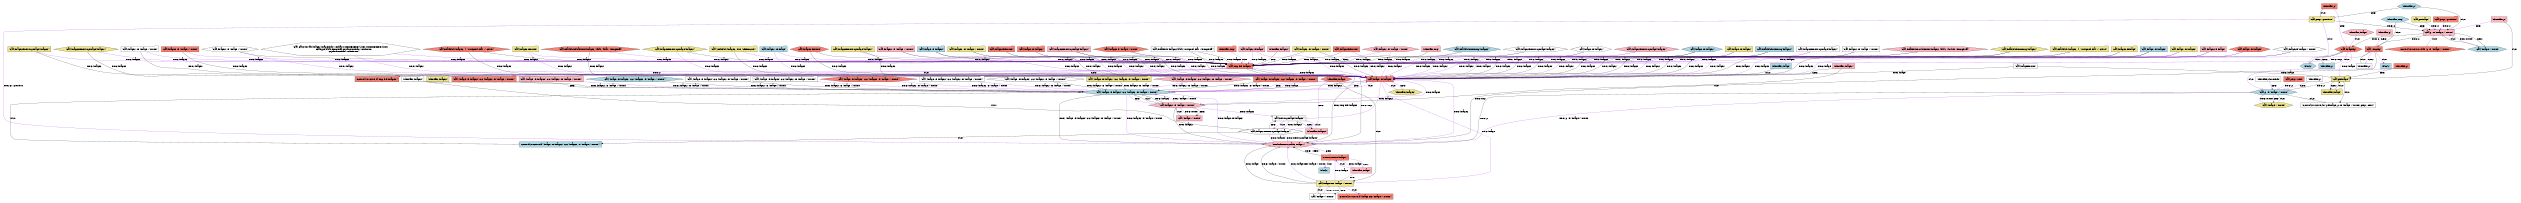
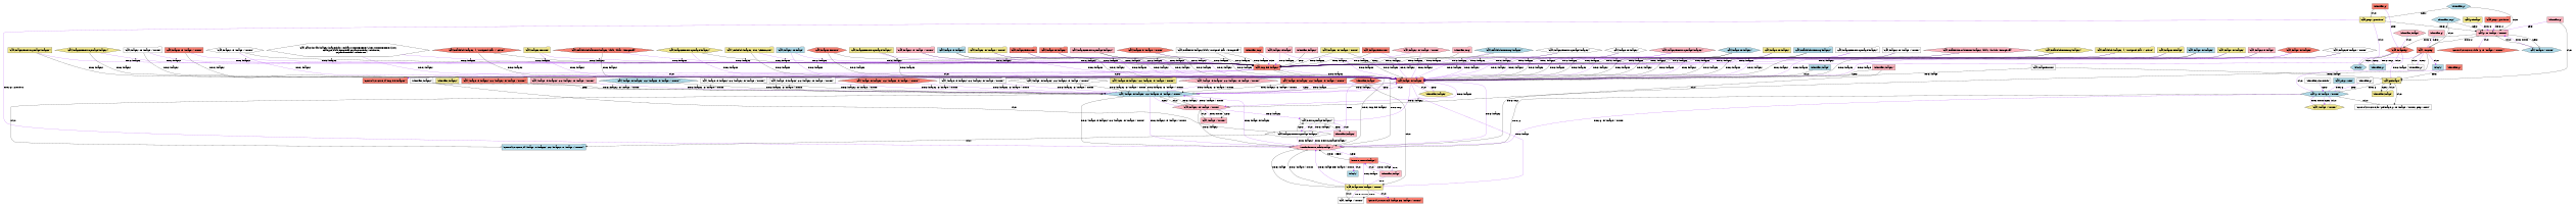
  digraph {
    node [fillcolor=salmon shape=hexagon style=filled]
    edge [arrowhead=odot color=purple]
    n1 [fillcolor=khaki label="(Call,p=p->previous)" shape=folder]
    n2 [fillcolor=lightpink label="(Call,p != (Image *) NULL)" shape=folder]
    n3 [fillcolor=lightblue label="(Block,)"]
    n4 [fillcolor=lightpink label="(MethodReturn,static Image *)"]
    n5 [label="(Call,*tmp=p)" shape=box]
    n6 [label="(Call,image=p)"]
    n7 [fillcolor=lightblue label="(Call,(Image *) NULL)"]
    n8 [label="(ControlStructure,while (p != (Image *) NULL))"]
    n9 [label="(Return,return(image);)" shape=box]
    n10 [label="(Call,tmp == image2)" shape=box]
    n11 [fillcolor=lightblue label="(Block,)" shape=box]
    n12 [fillcolor=white label="(Identifier,p)" shape=box]
    n13 [label="(Call,image != image2)" shape=folder]
    n14 [fillcolor=khaki label="(Call,p=image)" shape=folder]
    n15 [fillcolor=lightblue label="(Identifier,p)" shape=folder]
    n16 [fillcolor=khaki label="(Identifier,image2)" shape=folder]
    n17 [label="(ControlStructure,if (tmp == image2))" shape=folder]
    n18 [fillcolor=lightblue label="(Call,(image != image2) && (image2 != (Image *) NULL))"]
    n19 [fillcolor=lightpink label="(Call,image2 != (Image *) NULL)"]
    n20 [fillcolor=white label="(Call,DestroyImage(image2))" shape=box]
    n21 [fillcolor=khaki label="(Call,image == (Image *) NULL)" shape=box]
    n22 [fillcolor=khaki label="(Identifier,image2)"]
    n23 [fillcolor=lightblue label="(ControlStructure,if ((image != image2) && (image2 != (Image *) NULL)))" shape=folder]
    n24 [fillcolor=lightpink label="(Call,(Image *) NULL)" shape=box]
    n25 [fillcolor=white label="(Call,image2=DestroyImage(image2))"]
    n26 [fillcolor=lightpink label="(Identifier,image2)" shape=box]
    n27 [fillcolor=white label="(Call,(Image *) NULL)" shape=box]
    n28 [label="(ControlStructure,if (image == (Image *) NULL))" shape=box]
    n29 [fillcolor=lightblue label="(Block,)" shape=folder]
    n30 [fillcolor=lightpink label="(Identifier,image)" shape=folder]
    n31 [fillcolor=lightblue label="(Call,p != (Image *) NULL)"]
    n32 [fillcolor=khaki label="(Identifier,image)" shape=folder]
    n33 [fillcolor=white label="(ControlStructure,for (p=image; p != (Image *) NULL; p=p->next))" shape=box]
    n34 [fillcolor=khaki label="(Call,(Image *) NULL)"]
    n35 [fillcolor=lightpink label="(Call,image2 = image)" shape=box]
    n36 [fillcolor=white label="(Call,ReadBlob(image2,ldblk,(unsigned char *)BImgBuff))" shape=box]
    n37 [label="(Call,(image != image2) && (image2 != (Image *) NULL))" shape=folder]
    n38 [fillcolor=lightpink label="(Call,(image != image2) && (image2 != (Image *) NULL))" shape=folder]
    n39 [fillcolor=white label="(Call,image2=DestroyImage(image2))"]
    n40 [fillcolor=white label="(Call,image=NULL)" shape=box]
    n41 [fillcolor=white label="(Call,image != image2)"]
    n42 [fillcolor=khaki label="(Call,image != image2)" shape=box]
    n43 [fillcolor=lightblue label="(Call,ReadBlobXXXLong(image2))" shape=folder]
    n44 [fillcolor=lightblue label="(Identifier,image)" shape=box]
    n45 [label="(Call,image != image2)"]
    n46 [fillcolor=white label="(Call,image2=(Image *) NULL)"]
    n47 [label="(Call,image != image2)" shape=folder]
    n48 [label="(Identifier,p)" shape=box]
    n49 [label="(Identifier,tmp)" shape=folder]
    n50 [fillcolor=lightblue label="(Call,(image != image2) && (image2 != (Image *) NULL))"]
    n51 [fillcolor=lightpink label="(Identifier,image)"]
    n52 [fillcolor=khaki label="(Call,image2=DestroyImage(image2))" shape=box]
    n53 [fillcolor=khaki label="(Call,image2=DestroyImage(image2))"]
    n54 [fillcolor=white label="(Call,image2 != (Image *) NULL)" shape=folder]
    n55 [fillcolor=lightpink label="(Identifier,image2)" shape=box]
    n56 [label="(Call,image2 != (Image *) NULL)" shape=box]
    n57 [fillcolor=lightblue label="(Identifier,p)"]
    n58 [fillcolor=white label="(Call,image2 != (Image *) NULL)"]
    n59 [fillcolor=white label="(Call,CalcMinMax(image2,image_info->endian,MATLAB_HDR.SizeX,MATLAB_HDR.SizeY,\n          CellType,ldblk,BImgBuff,&quantum_info->minimum,\n          &quantum_info->maximum))"]
    n60 [label="(Call,ReadBlob(image2, 4, (unsigned char *) &size))"]
    n61 [fillcolor=khaki label="(Call,image2!=NULL)" shape=folder]
    n62 [label="(Call,ReadBlobFloatsXXX(image2, ldblk, (float *)BImgBuff))"]
    n63 [fillcolor=khaki label="(Call,image2=DestroyImage(image2))"]
    n64 [fillcolor=khaki label="(Call,SeekBlob(image2, size, SEEK_CUR))" shape=folder]
    n65 [fillcolor=lightblue label="(Call,image2 != image)" shape=folder]
    n66 [fillcolor=lightblue label="(Identifier,tmp)"]
    n67 [fillcolor=white label="(Identifier,clone_info)" shape=box]
    n68 [fillcolor=lightpink label="(Identifier,image2)" shape=box]
    n69 [label="(Call,image2!=NULL)"]
    n70 [fillcolor=khaki label="(Call,image2=DestroyImage(image2))" shape=box]
    n71 [fillcolor=lightpink label="(Call,image2 != (Image *) NULL)" shape=folder]
    n72 [fillcolor=lightpink label="(Identifier,p)" shape=box]
    n73 [fillcolor=lightblue label="(Call,image != image2)" shape=folder]
    n74 [fillcolor=khaki label="(Call,image2 != (Image *) NULL)" shape=folder]
-   n75 [label="(Call,p=p->next)" shape=box]
+   n75 [fillcolor=lightblue label="(Call,p=p->next)" shape=box]
    n76 [label="(Identifier,p)" shape=box]
    n77 [fillcolor=khaki label="(Call,p=image)" shape=box]
    n78 [label="(Call,image2==NULL)" shape=folder]
    n79 [fillcolor=lightpink label="(Call,image2=DestroyImage(image2))" shape=box]
    n80 [label="(Call,image2 = (Image *) NULL)"]
    n81 [fillcolor=lightpink label="(Call,image2!=image)" shape=folder]
    n82 [fillcolor=white label="(Call,(image != image2) && (image2 != (Image *) NULL))" shape=folder]
    n83 [fillcolor=khaki label="(Call,image2 != (Image *) NULL)" shape=box]
    n84 [fillcolor=white label="(Identifier,image2)" shape=folder]
    n85 [label="(Call,image2==NULL)" shape=box]
    n86 [fillcolor=lightpink label="(Call,image2 != (Image *) NULL)"]
    n87 [fillcolor=lightblue label="(Call,ReadBlobXXXLong(image2))"]
    n88 [fillcolor=lightpink label="(Call,image2=DestroyImage(image2))"]
    n89 [fillcolor=white label="(Call,(image != image2) && (image2 != (Image *) NULL))" shape=folder]
    n90 [label="(Call,(image != image2) && (image2 != (Image *) NULL))"]
    n91 [fillcolor=lightblue label="(Call,image != image2)"]
    n92 [fillcolor=white label="(Call,image2=DestroyImage(image2))" shape=folder]
    n93 [fillcolor=white label="(Call,image2 != (Image *) NULL)" shape=box]
    n94 [label="(Identifier,image)"]
    n95 [fillcolor=lightpink label="(Call,ReadBlobDoublesXXX(image2, ldblk, (double *)BImgBuff))"]
    n96 [fillcolor=white label="(Identifier,p)" shape=folder]
    n97 [fillcolor=lightpink label="(Identifier,p)" shape=box]
    n98 [fillcolor=khaki label="(Call,ReadBlobXXXLong(image2))"]
    n99 [fillcolor=white label="(Call,(image != image2) && (image2 != (Image *) NULL))" shape=folder]
    n100 [label="(Call,p=p->previous)" shape=folder]
    n101 [fillcolor=white label="(Call,(image != image2) && (image2 != (Image *) NULL))"]
    n102 [fillcolor=khaki label="(Call,(image != image2) && (image2 != (Image *) NULL))" shape=folder]
    n103 [fillcolor=lightpink label="(Call,(image != image2) && (image2 != (Image *) NULL))"]
    n104 [fillcolor=lightpink label="(Identifier,tmp)" shape=folder]
    n105 [fillcolor=khaki label="(Call,ReadBlob(image2, 4, (unsigned char *) &size))" shape=folder]
    n106 [fillcolor=khaki label="(Call,image2!=image)" shape=folder]
    n107 [fillcolor=lightblue label="(Call,image != image2)" shape=box]
    n108 [label="(Call,(image != image2) && (image2 != (Image *) NULL))" shape=box]
    n109 [fillcolor=khaki label="(Call,image != image2)" shape=box]
    n1 -> n2 [arrowhead=dot color=black label="DDG: p"]
    n1 -> n3 [label="AST: "]
    n1 -> n4 [label="DDG: p->previous"]
    n2 -> n5 [color=black label="DDG: p"]
    n2 -> n6 [arrowhead=dot color=black label="DDG: p"]
    n2 -> n7 [color=black label="CFG: "]
    n2 -> n8 [label="AST: "]
    n4 -> n9 [label="CFG: "]
    n5 -> n4 [color=black label="DDG: tmp"]
    n5 -> n10 [arrowhead=dot label="DDG: tmp"]
    n5 -> n11 [arrowhead=dot label="AST: "]
    n5 -> n12 [label="CFG: "]
    n6 -> n3 [color=black label="AST: "]
    n6 -> n13 [label="DDG: image"]
    n6 -> n14 [label="DDG: image"]
    n6 -> n15 [color=black label="CFG: "]
    n7 -> n2 [color=black label="AST: "]
    n7 -> n2 [arrowhead=dot label="DDG: NULL"]
    n9 -> n4 [arrowhead=dot color=black label="DDG: <RET>"]
    n9 -> n29 [arrowhead=dot label="AST: "]
    n9 -> n30 [label="CFG: "]
    n10 -> n4 [arrowhead=dot color=black label="DDG: tmp"]
    n10 -> n4 [color=black label="DDG: tmp == image2"]
    n10 -> n13 [label="DDG: image2"]
    n10 -> n16 [label="CFG: "]
-   n10 -> n17 [arrowhead=dot label="DDG: p"]
+   n10 -> n17 [arrowhead=dot label="AST: "]
    n12 -> n5 [color=black label="AST: "]
    n13 -> n4 [arrowhead=dot label="DDG: image2"]
    n13 -> n18 [label="AST: "]
    n13 -> n18 [label="DDG: image"]
    n13 -> n18 [color=black label="DDG: image2"]
    n13 -> n19 [arrowhead=dot label="DDG: image2"]
    n13 -> n20 [label="DDG: image2"]
    n13 -> n21 [label="DDG: image"]
    n13 -> n22 [label="CFG: "]
    n14 -> n31 [color=black label="DDG: p"]
    n14 -> n32 [arrowhead=dot color=black label="CFG: "]
    n14 -> n33 [arrowhead=dot color=black label="AST: "]
    n15 -> n6 [label="AST: "]
    n16 -> n10 [label="AST: "]
    n18 -> n4 [label="DDG: image2 != (Image *) NULL"]
    n18 -> n4 [label="DDG: image != image2"]
    n18 -> n4 [color=black label="DDG: (image != image2) && (image2 != (Image *) NULL)"]
    n18 -> n13 [arrowhead=dot label="CFG: "]
    n18 -> n19 [label="CFG: "]
    n18 -> n23 [color=black label="AST: "]
    n19 -> n4 [color=black label="DDG: image2"]
    n19 -> n18 [color=black label="AST: "]
    n19 -> n18 [color=black label="DDG: image2"]
    n19 -> n18 [arrowhead=dot label="DDG: (Image *) NULL"]
    n19 -> n20 [arrowhead=dot label="DDG: image2"]
    n19 -> n24 [arrowhead=dot color=black label="CFG: "]
    n20 -> n25 [arrowhead=dot label="AST: "]
    n20 -> n25 [label="DDG: image2"]
    n20 -> n26 [arrowhead=dot color=black label="CFG: "]
    n21 -> n4 [color=black label="DDG: image"]
    n21 -> n4 [color=black label="DDG: (Image *) NULL"]
    n21 -> n4 [arrowhead=dot label="DDG: image == (Image *) NULL"]
    n21 -> n9 [label="DDG: image"]
    n21 -> n27 [arrowhead=dot color=black label="CFG: "]
    n21 -> n28 [arrowhead=dot label="AST: "]
    n22 -> n13 [label="AST: "]
    n24 -> n19 [color=black label="AST: "]
    n24 -> n19 [label="DDG: NULL"]
    n25 -> n4 [label="DDG: image2"]
    n25 -> n4 [label="DDG: DestroyImage(image2)"]
    n25 -> n20 [arrowhead=dot color=black label="CFG: "]
    n25 -> n23 [arrowhead=dot color=black label="AST: "]
    n26 -> n20 [label="AST: "]
    n27 -> n21 [color=black label="AST: "]
    n27 -> n21 [label="DDG: NULL"]
    n30 -> n9 [arrowhead=dot label="AST: "]
    n30 -> n9 [label="DDG: image"]
    n30 -> n21 [label="CFG: "]
    n31 -> n4 [color=black label="DDG: p"]
    n31 -> n4 [label="DDG: p != (Image *) NULL"]
    n31 -> n33 [color=black label="AST: "]
    n31 -> n34 [arrowhead=dot label="CFG: "]
    n32 -> n14 [arrowhead=dot color=black label="AST: "]
    n34 -> n31 [label="AST: "]
    n34 -> n31 [label="DDG: NULL"]
    n35 -> n10 [arrowhead=dot label="DDG: image2"]
    n35 -> n13 [arrowhead=dot color=black label="DDG: image2"]
    n36 -> n10 [color=black label="DDG: image2"]
    n36 -> n13 [arrowhead=dot color=black label="DDG: image2"]
    n37 -> n18 [color=black label="DDG: image2 != (Image *) NULL"]
    n38 -> n18 [label="DDG: image2 != (Image *) NULL"]
    n39 -> n10 [color=black label="DDG: image2"]
    n39 -> n13 [arrowhead=dot label="DDG: image2"]
    n40 -> n13 [color=black label="DDG: image"]
    n40 -> n14 [color=black label="DDG: image"]
    n41 -> n10 [color=black label="DDG: image2"]
    n41 -> n13 [label="DDG: image2"]
    n42 -> n10 [label="DDG: image2"]
    n42 -> n13 [color=black label="DDG: image2"]
    n43 -> n10 [color=black label="DDG: image2"]
    n43 -> n13 [arrowhead=dot color=black label="DDG: image2"]
    n44 -> n13 [arrowhead=dot color=black label="AST: "]
    n45 -> n10 [arrowhead=dot label="DDG: image2"]
    n45 -> n13 [arrowhead=dot label="DDG: image2"]
    n46 -> n10 [label="DDG: image2"]
    n46 -> n13 [color=black label="DDG: image2"]
    n47 -> n10 [arrowhead=dot color=black label="DDG: image2"]
    n47 -> n13 [arrowhead=dot label="DDG: image2"]
    n48 -> n14 [arrowhead=dot color=black label="CFG: "]
    n48 -> n31 [label="AST: "]
    n49 -> n10 [arrowhead=dot label="AST: "]
    n50 -> n18 [color=black label="DDG: image2 != (Image *) NULL"]
    n51 -> n6 [label="AST: "]
    n52 -> n10 [label="DDG: image2"]
    n52 -> n13 [color=black label="DDG: image2"]
    n53 -> n10 [label="DDG: image2"]
    n53 -> n13 [color=black label="DDG: image2"]
    n54 -> n10 [arrowhead=dot label="DDG: image2"]
    n54 -> n13 [color=black label="DDG: image2"]
    n55 -> n13 [arrowhead=dot color=black label="CFG: "]
    n55 -> n19 [color=black label="AST: "]
    n56 -> n10 [arrowhead=dot label="DDG: image2"]
    n56 -> n13 [color=black label="DDG: image2"]
    n57 -> n1 [color=black label="CFG: "]
    n57 -> n2 [arrowhead=dot color=black label="AST: "]
    n58 -> n10 [color=black label="DDG: image2"]
    n58 -> n13 [label="DDG: image2"]
    n59 -> n10 [label="DDG: image2"]
    n59 -> n13 [arrowhead=dot label="DDG: image2"]
    n60 -> n10 [color=black label="DDG: image2"]
    n60 -> n13 [arrowhead=dot color=black label="DDG: image2"]
    n61 -> n10 [arrowhead=dot label="DDG: image2"]
    n61 -> n13 [label="DDG: image2"]
    n62 -> n10 [arrowhead=dot label="DDG: image2"]
    n62 -> n13 [arrowhead=dot color=black label="DDG: image2"]
    n63 -> n10 [color=black label="DDG: image2"]
    n63 -> n13 [arrowhead=dot label="DDG: image2"]
    n64 -> n10 [arrowhead=dot label="DDG: image2"]
    n64 -> n13 [color=black label="DDG: image2"]
    n65 -> n10 [arrowhead=dot label="DDG: image2"]
    n65 -> n13 [arrowhead=dot label="DDG: image2"]
    n66 -> n2 [arrowhead=dot color=black label="CFG: "]
    n66 -> n5 [color=black label="AST: "]
    n67 -> n31 [arrowhead=dot label="CFG: "]
    n68 -> n10 [arrowhead=dot color=black label="CFG: "]
    n69 -> n10 [color=black label="DDG: image2"]
    n69 -> n13 [arrowhead=dot color=black label="DDG: image2"]
    n70 -> n10 [arrowhead=dot label="DDG: image2"]
    n70 -> n13 [arrowhead=dot color=black label="DDG: image2"]
    n71 -> n10 [color=black label="DDG: image2"]
    n71 -> n13 [arrowhead=dot label="DDG: image2"]
    n72 -> n2 [label="CFG: "]
    n72 -> n14 [arrowhead=dot color=black label="AST: "]
    n73 -> n10 [color=black label="DDG: image2"]
    n73 -> n13 [color=black label="DDG: image2"]
    n74 -> n10 [color=black label="DDG: image2"]
    n74 -> n13 [label="DDG: image2"]
    n75 -> n31 [label="DDG: p"]
    n76 -> n1 [color=black label="AST: "]
    n76 -> n6 [label="CFG: "]
    n77 -> n2 [arrowhead=dot label="DDG: p"]
    n78 -> n10 [arrowhead=dot color=black label="DDG: image2"]
    n78 -> n13 [arrowhead=dot label="DDG: image2"]
    n79 -> n10 [color=black label="DDG: image2"]
    n79 -> n13 [color=black label="DDG: image2"]
    n80 -> n10 [arrowhead=dot color=black label="DDG: image2"]
    n80 -> n13 [label="DDG: image2"]
    n81 -> n10 [arrowhead=dot label="DDG: image2"]
    n81 -> n13 [label="DDG: image2"]
    n82 -> n18 [arrowhead=dot color=black label="DDG: image2 != (Image *) NULL"]
    n83 -> n10 [arrowhead=dot color=black label="DDG: image2"]
    n83 -> n13 [arrowhead=dot color=black label="DDG: image2"]
    n84 -> n18 [arrowhead=dot color=black label="CFG: "]
    n84 -> n25 [color=black label="AST: "]
    n85 -> n10 [arrowhead=dot color=black label="DDG: image2"]
    n85 -> n13 [label="DDG: image2"]
    n86 -> n10 [label="DDG: image2"]
    n86 -> n13 [label="DDG: image2"]
    n87 -> n10 [arrowhead=dot color=black label="DDG: image2"]
    n87 -> n13 [arrowhead=dot label="DDG: image2"]
    n88 -> n10 [label="DDG: image2"]
    n88 -> n13 [label="DDG: image2"]
    n89 -> n18 [label="DDG: image2 != (Image *) NULL"]
    n90 -> n18 [label="DDG: image2 != (Image *) NULL"]
    n91 -> n10 [color=black label="DDG: image2"]
    n91 -> n13 [arrowhead=dot color=black label="DDG: image2"]
    n92 -> n10 [label="DDG: image2"]
    n92 -> n13 [label="DDG: image2"]
    n93 -> n10 [label="DDG: image2"]
    n93 -> n13 [arrowhead=dot color=black label="DDG: image2"]
    n94 -> n18 [label="CFG: "]
    n94 -> n21 [arrowhead=dot color=black label="AST: "]
    n94 -> n25 [label="CFG: "]
    n95 -> n10 [arrowhead=dot label="DDG: image2"]
    n95 -> n13 [arrowhead=dot color=black label="DDG: image2"]
    n96 -> n31 [label="CFG: "]
    n97 -> n5 [label="CFG: "]
    n98 -> n10 [arrowhead=dot color=black label="DDG: image2"]
    n98 -> n13 [arrowhead=dot color=black label="DDG: image2"]
    n99 -> n18 [label="DDG: image2 != (Image *) NULL"]
    n100 -> n2 [arrowhead=dot label="DDG: p"]
    n101 -> n18 [color=black label="DDG: image2 != (Image *) NULL"]
    n102 -> n18 [color=black label="DDG: image2 != (Image *) NULL"]
    n103 -> n18 [label="DDG: image2 != (Image *) NULL"]
    n104 -> n10 [color=black label="CFG: "]
    n105 -> n10 [color=black label="DDG: image2"]
    n105 -> n13 [label="DDG: image2"]
    n106 -> n10 [arrowhead=dot label="DDG: image2"]
    n106 -> n13 [color=black label="DDG: image2"]
    n107 -> n10 [arrowhead=dot color=black label="DDG: image2"]
    n107 -> n13 [color=black label="DDG: image2"]
    n108 -> n18 [arrowhead=dot color=black label="DDG: image2 != (Image *) NULL"]
    n109 -> n10 [color=black label="DDG: image2"]
    n109 -> n13 [arrowhead=dot label="DDG: image2"]
  }
